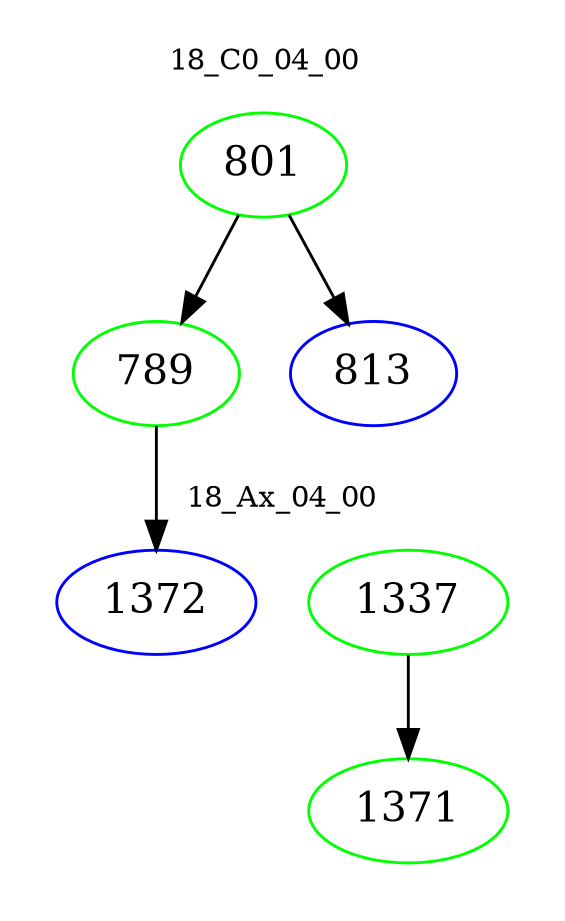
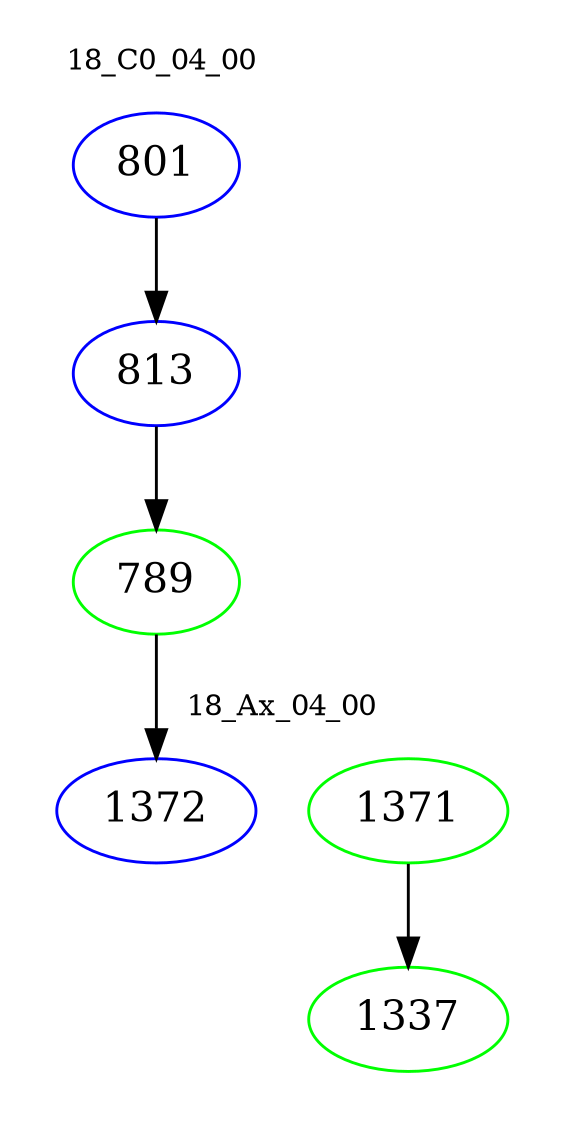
  digraph {
    node [color=green]
    edge [color=black]
    n1 [label=1371]
    n2 [label=1337]
    n3 [color=blue label=1372]
-   n4 [label=801]
+   n4 [color=blue label=801]
    n5 [label=789]
    n6 [color=blue label=813]
    subgraph cluster_1 {
      color=white
      fontsize=10
      label="18_Ax_04_00"
      n1
      n2
      n3
    }
    subgraph cluster_2 {
      color=white
      fontsize=10
      label="18_C0_04_00"
      n4
      n5
      n6
    }
-   n2 -> n1
-   n4 -> n5
+   n1 -> n2
+   n6 -> n5
    n4 -> n6
    n5 -> n3
  }
